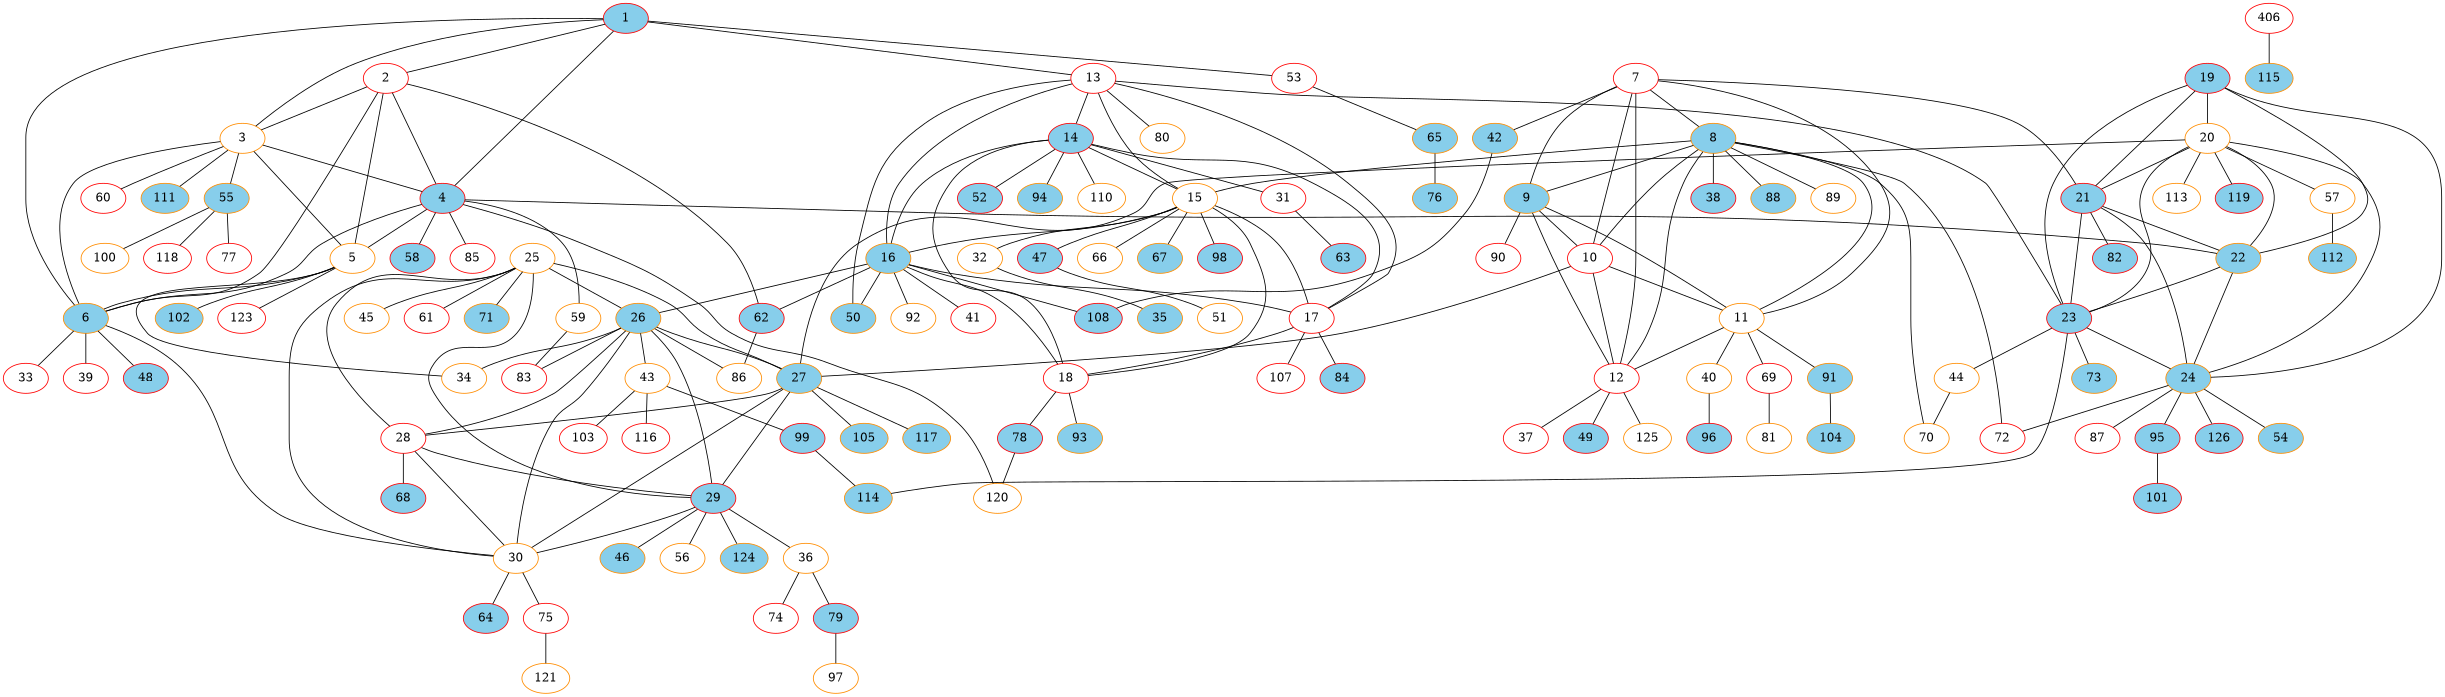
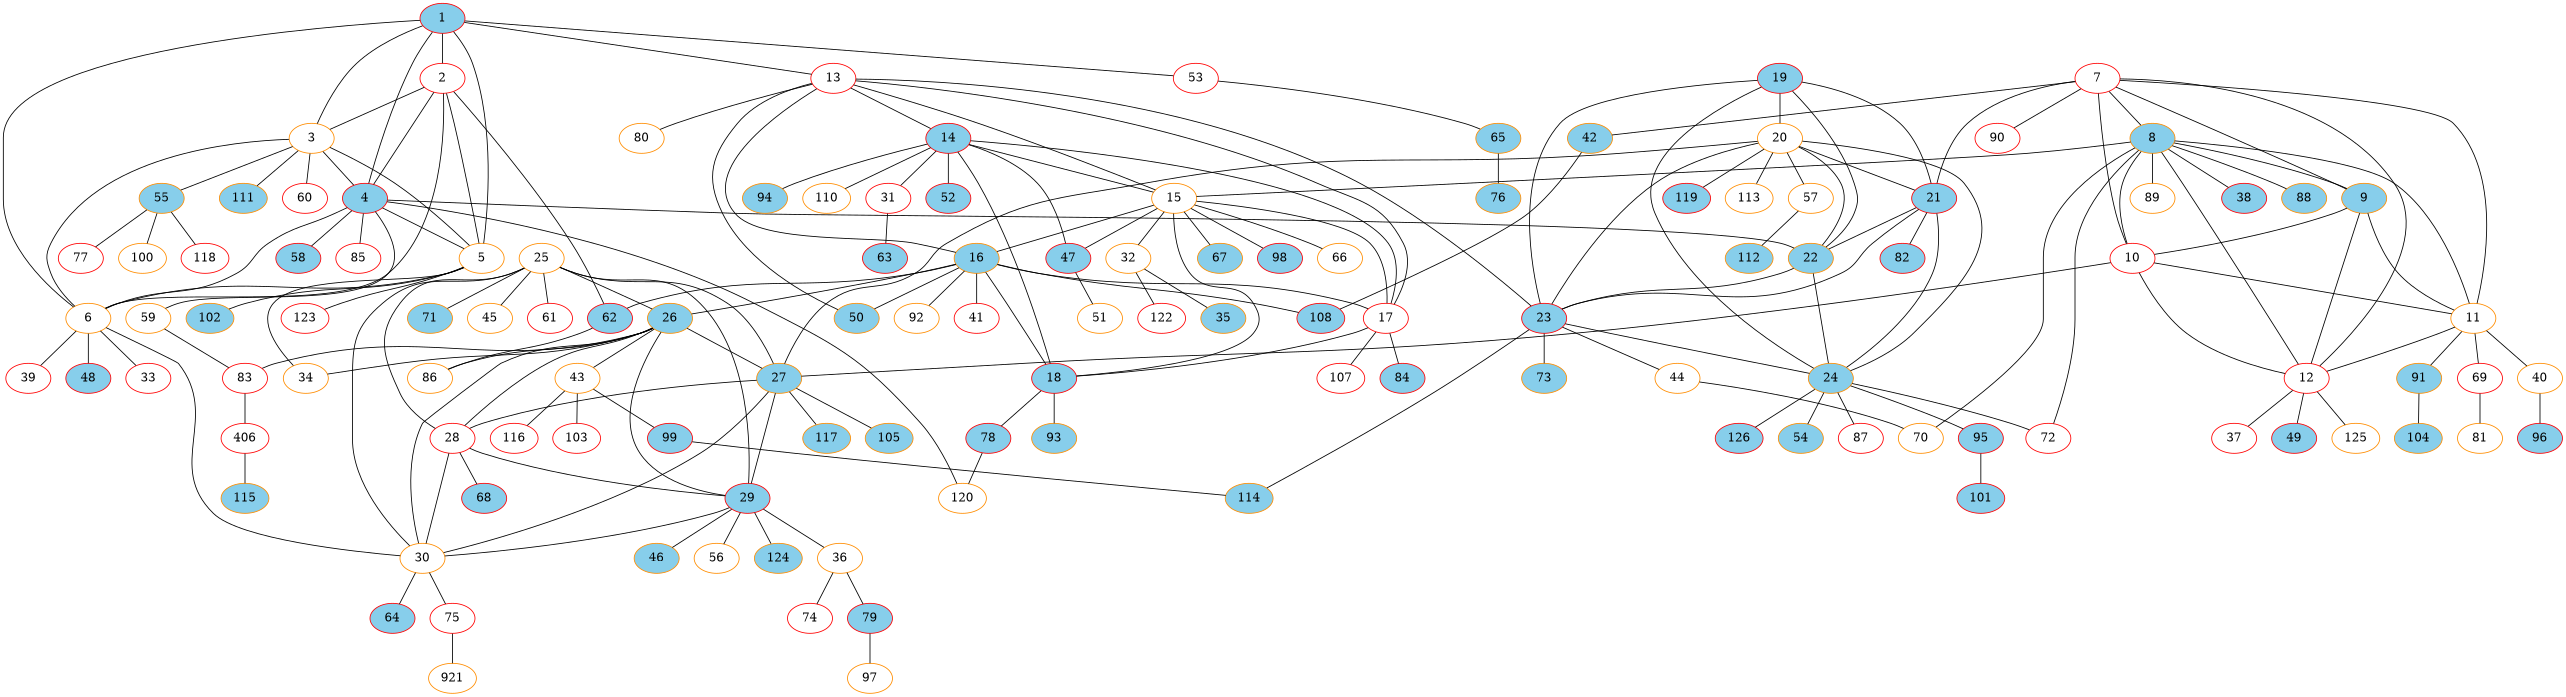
  graph {
    node [color=darkorange fillcolor=white style=filled]
    1 [color=red fillcolor=skyblue]
    2 [color=red]
    3
    4 [color=red fillcolor=skyblue]
    5
-   6 [fillcolor=skyblue]
+   6
    13 [color=red]
    53 [color=red]
    62 [color=red fillcolor=skyblue]
    55 [fillcolor=skyblue]
    60 [color=red]
    111 [fillcolor=skyblue]
    22 [fillcolor=skyblue]
    58 [color=red fillcolor=skyblue]
    59
    85 [color=red]
    120
    34
    102 [fillcolor=skyblue]
    123 [color=red]
    30
    33 [color=red]
    39 [color=red]
    48 [color=red fillcolor=skyblue]
    12 [color=red]
    37 [color=red]
    49 [color=red fillcolor=skyblue]
    125
    15
    14 [color=red fillcolor=skyblue]
    16 [fillcolor=skyblue]
    17 [color=red]
    23 [color=red fillcolor=skyblue]
    80
    50 [fillcolor=skyblue]
    65 [fillcolor=skyblue]
    86
    77 [color=red]
    100
    118 [color=red]
    24 [fillcolor=skyblue]
    83 [color=red]
    64 [color=red fillcolor=skyblue]
    75 [color=red]
    7 [color=red]
    8 [fillcolor=skyblue]
    9 [fillcolor=skyblue]
    10 [color=red]
    11
    21 [color=red fillcolor=skyblue]
    42 [fillcolor=skyblue]
    90 [color=red]
    38 [color=red fillcolor=skyblue]
    70
    72 [color=red]
    88 [fillcolor=skyblue]
    89
    27 [fillcolor=skyblue]
    40
    69 [color=red]
    91 [fillcolor=skyblue]
    82 [color=red fillcolor=skyblue]
    108 [color=red fillcolor=skyblue]
-   18 [color=red]
+   18 [color=red fillcolor=skyblue]
    32
    47 [color=red fillcolor=skyblue]
    66
    67 [fillcolor=skyblue]
    98 [color=red fillcolor=skyblue]
    28 [color=red]
    29 [color=red fillcolor=skyblue]
    105 [fillcolor=skyblue]
    117 [fillcolor=skyblue]
    96 [color=red fillcolor=skyblue]
    81
    104 [fillcolor=skyblue]
    31 [color=red]
    52 [color=red fillcolor=skyblue]
    94 [fillcolor=skyblue]
    110
    26 [fillcolor=skyblue]
    41 [color=red]
    92
    84 [color=red fillcolor=skyblue]
    107 [color=red]
    78 [color=red fillcolor=skyblue]
    93 [fillcolor=skyblue]
    44
    73 [fillcolor=skyblue]
    114 [fillcolor=skyblue]
    63 [color=red fillcolor=skyblue]
    35 [fillcolor=skyblue]
+   122 [color=red]
    51
    43
    19 [color=red fillcolor=skyblue]
    20
    57
    113
    119 [color=red fillcolor=skyblue]
    54 [fillcolor=skyblue]
    87 [color=red]
    95 [color=red fillcolor=skyblue]
    126 [color=red fillcolor=skyblue]
    112 [fillcolor=skyblue]
    101 [color=red fillcolor=skyblue]
    25
    45
    61 [color=red]
    71 [fillcolor=skyblue]
    68 [color=red fillcolor=skyblue]
    36
    46 [fillcolor=skyblue]
    56
    124 [fillcolor=skyblue]
    99 [color=red fillcolor=skyblue]
    103 [color=red]
    116 [color=red]
    n119 [color=red label=406]
    74 [color=red]
    79 [color=red fillcolor=skyblue]
-   121
+   121 [label=921]
    97
    76 [fillcolor=skyblue]
    115 [fillcolor=skyblue]
    1 -- 2
    1 -- 3
    1 -- 4
+   1 -- 5
    1 -- 6
    1 -- 13
    1 -- 53
    2 -- 3
    2 -- 4
    2 -- 5
    2 -- 6
    2 -- 62
    3 -- 4
    3 -- 5
    3 -- 6
    3 -- 55
    3 -- 60
    3 -- 111
    4 -- 5
    4 -- 6
    4 -- 22
    4 -- 58
    4 -- 59
    4 -- 85
    4 -- 120
    5 -- 6
    5 -- 34
    5 -- 102
    5 -- 123
    6 -- 30
    6 -- 33
    6 -- 39
    6 -- 48
    13 -- 15
    13 -- 14
    13 -- 16
    13 -- 17
    13 -- 23
    13 -- 80
    13 -- 50
    53 -- 65
    62 -- 86
    55 -- 77
    55 -- 100
    55 -- 118
    22 -- 23
    22 -- 24
    59 -- 83
    30 -- 64
    30 -- 75
    12 -- 37
    12 -- 49
    12 -- 125
    15 -- 16
    15 -- 17
    15 -- 18
    15 -- 32
    15 -- 47
    15 -- 66
    15 -- 67
    15 -- 98
    14 -- 15
-   14 -- 16
+   14 -- 47
    14 -- 17
    14 -- 18
    14 -- 31
    14 -- 52
    14 -- 94
    14 -- 110
    16 -- 62
    16 -- 17
    16 -- 50
    16 -- 108
    16 -- 18
    16 -- 26
    16 -- 41
    16 -- 92
    17 -- 18
    17 -- 84
    17 -- 107
    23 -- 24
    23 -- 44
    23 -- 73
    23 -- 114
    65 -- 76
    24 -- 72
    24 -- 54
    24 -- 87
    24 -- 95
    24 -- 126
+   83 -- n119
    75 -- 121
    7 -- 12
    7 -- 8
    7 -- 9
    7 -- 10
    7 -- 11
    7 -- 21
    7 -- 42
-   9 -- 90
+   7 -- 90
    8 -- 12
    8 -- 15
    8 -- 9
    8 -- 10
    8 -- 11
    8 -- 38
    8 -- 70
    8 -- 72
    8 -- 88
    8 -- 89
    9 -- 12
    9 -- 10
    9 -- 11
    10 -- 12
    10 -- 11
    10 -- 27
    11 -- 12
    11 -- 40
    11 -- 69
    11 -- 91
    21 -- 22
    21 -- 23
    21 -- 24
    21 -- 82
    42 -- 108
    27 -- 30
    27 -- 28
    27 -- 29
    27 -- 105
    27 -- 117
    40 -- 96
    69 -- 81
    91 -- 104
    18 -- 78
    18 -- 93
    32 -- 35
+   32 -- 122
    47 -- 51
    28 -- 30
    28 -- 29
    28 -- 68
    29 -- 30
    29 -- 36
    29 -- 46
    29 -- 56
    29 -- 124
    31 -- 63
    26 -- 34
    26 -- 30
    26 -- 86
    26 -- 83
    26 -- 27
    26 -- 28
    26 -- 29
    26 -- 43
    78 -- 120
    44 -- 70
    43 -- 99
    43 -- 103
    43 -- 116
    19 -- 22
    19 -- 23
    19 -- 24
    19 -- 21
    19 -- 20
    20 -- 22
    20 -- 23
    20 -- 24
    20 -- 21
    20 -- 27
    20 -- 57
    20 -- 113
    20 -- 119
    57 -- 112
    95 -- 101
    25 -- 30
    25 -- 27
    25 -- 28
    25 -- 29
    25 -- 26
    25 -- 45
    25 -- 61
    25 -- 71
    36 -- 74
    36 -- 79
    99 -- 114
    n119 -- 115
    79 -- 97
  }
